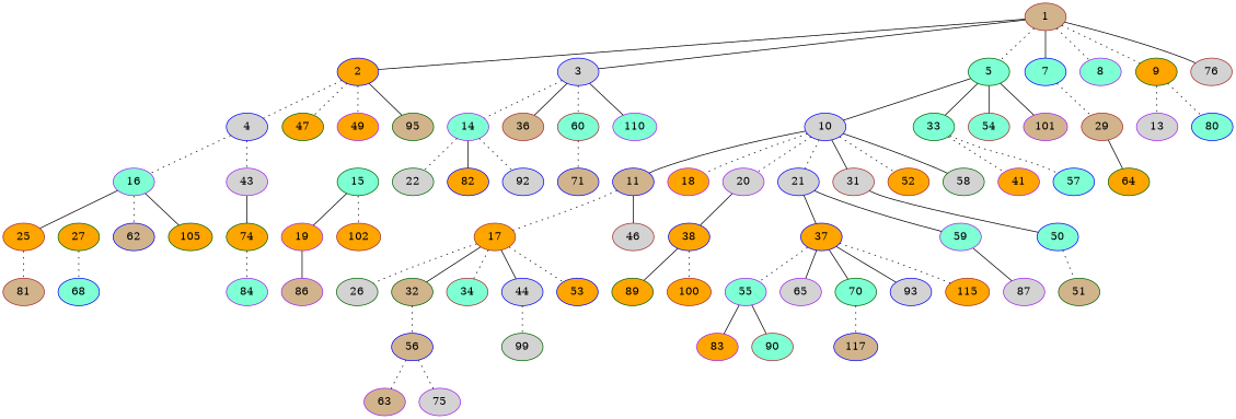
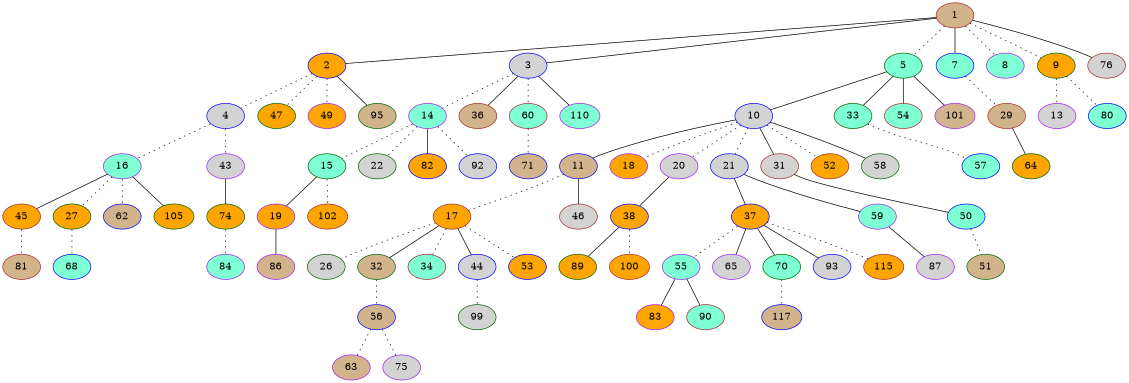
  graph {
    node [color=blue fillcolor=orange style=filled]
    edge [style=dotted]
    1 [color=brown fillcolor=tan super="+61"]
    2 [super="+6"]
    3 [fillcolor=lightgrey super="+98"]
    5 [color=darkgreen fillcolor=aquamarine super="+24"]
    7 [fillcolor=aquamarine super="+28"]
    8 [color=purple fillcolor=aquamarine]
    9 [color=darkgreen super="+42"]
    76 [color=brown fillcolor=lightgrey]
    4 [fillcolor=lightgrey super="+85"]
    47 [color=darkgreen]
    49 [color=purple]
    95 [color=darkgreen fillcolor=tan]
    14 [color=purple fillcolor=aquamarine super="+72"]
    36 [color=brown fillcolor=tan]
    60 [color=brown fillcolor=aquamarine super="+69"]
    110 [color=purple fillcolor=aquamarine]
    10 [fillcolor=lightgrey super="+12"]
    33 [color=darkgreen fillcolor=aquamarine super="+111"]
    54 [color=brown fillcolor=aquamarine]
    101 [color=purple fillcolor=tan]
    29 [color=brown fillcolor=tan super="+30"]
    13 [color=purple fillcolor=lightgrey super="+108"]
    80 [fillcolor=aquamarine]
    16 [color=purple fillcolor=aquamarine super="+40"]
    43 [color=purple fillcolor=lightgrey super="+73"]
    15 [color=darkgreen fillcolor=aquamarine]
    22 [color=darkgreen fillcolor=lightgrey]
    82 [super="+88"]
    92 [fillcolor=lightgrey]
    71 [fillcolor=tan]
-   25 [color=brown super="+79"]
+   25 [color=brown super="+79" label=45]
    27 [color=darkgreen super="+78"]
    62 [fillcolor=tan super="+113"]
    105 [color=darkgreen]
    74 [color=darkgreen]
    11 [fillcolor=tan super="+48"]
    18 [color=purple]
    20 [color=purple fillcolor=lightgrey super="+39"]
    21 [fillcolor=lightgrey]
    31 [color=brown fillcolor=lightgrey super="+45"]
    52 [color=brown super="+104"]
    58 [color=darkgreen fillcolor=lightgrey super="+66"]
-   41 [color=purple super="+96"]
    57 [fillcolor=aquamarine super="+91"]
    64 [color=darkgreen]
    17 [color=brown super="+23"]
    46 [color=brown fillcolor=lightgrey]
    38 [super="+94"]
    37 [super="+77"]
    59 [color=purple fillcolor=aquamarine super="+103"]
    50 [fillcolor=aquamarine super="+97"]
    26 [color=darkgreen fillcolor=lightgrey]
    32 [color=darkgreen fillcolor=tan]
    34 [color=brown fillcolor=aquamarine]
    44 [fillcolor=lightgrey super="+67"]
    53 [super="+107"]
    19 [color=purple super="+35"]
    102 [color=brown]
    86 [color=purple fillcolor=tan]
    81 [color=brown fillcolor=tan]
    68 [fillcolor=aquamarine]
    56 [fillcolor=tan super="+106"]
    99 [color=darkgreen fillcolor=lightgrey]
    89 [color=darkgreen]
    100 [color=brown super="+112"]
    55 [color=purple fillcolor=aquamarine]
    65 [color=purple fillcolor=lightgrey]
    70 [color=darkgreen fillcolor=aquamarine super="+116"]
    93 [fillcolor=lightgrey]
    115 [color=brown]
    87 [color=purple fillcolor=lightgrey]
    51 [color=darkgreen fillcolor=tan]
    63 [color=purple fillcolor=tan super="+114"]
    75 [color=purple fillcolor=lightgrey super="+109"]
    83 [color=purple]
    90 [color=brown fillcolor=aquamarine]
    117 [fillcolor=tan]
    84 [color=purple fillcolor=aquamarine]
    1 -- 2 [style=solid]
    1 -- 3 [style=solid]
    1 -- 5
    1 -- 7 [style=solid]
    1 -- 8
    1 -- 9
    1 -- 76 [style=solid]
    2 -- 4
    2 -- 47
    2 -- 49
    2 -- 95 [style=solid]
    3 -- 14
    3 -- 36 [style=solid]
    3 -- 60
    3 -- 110 [style=solid]
    5 -- 10 [style=solid]
    5 -- 33 [style=solid]
    5 -- 54 [style=solid]
    5 -- 101 [style=solid]
    7 -- 29
    9 -- 13
    9 -- 80
    4 -- 16
    4 -- 43
+   14 -- 15
    14 -- 22
    14 -- 82 [style=solid]
    14 -- 92
    60 -- 71
    10 -- 11 [style=solid]
    10 -- 18
    10 -- 20
    10 -- 21
    10 -- 31 [style=solid]
    10 -- 52
    10 -- 58 [style=solid]
-   33 -- 41
    33 -- 57
    29 -- 64 [style=solid]
    16 -- 25 [style=solid]
+   16 -- 27
    16 -- 62
    16 -- 105 [style=solid]
    43 -- 74 [style=solid]
    15 -- 19 [style=solid]
    15 -- 102
    25 -- 81
    27 -- 68
    74 -- 84
    11 -- 17
    11 -- 46 [style=solid]
    20 -- 38 [style=solid]
    21 -- 37 [style=solid]
    21 -- 59 [style=solid]
    31 -- 50 [style=solid]
    17 -- 26
    17 -- 32 [style=solid]
    17 -- 34
    17 -- 44 [style=solid]
    17 -- 53
    38 -- 89 [style=solid]
    38 -- 100
    37 -- 55
    37 -- 65 [style=solid]
    37 -- 70 [style=solid]
    37 -- 93 [style=solid]
    37 -- 115
    59 -- 87 [style=solid]
    50 -- 51
    32 -- 56
    44 -- 99
    19 -- 86 [style=solid]
    56 -- 63
    56 -- 75
    55 -- 83 [style=solid]
    55 -- 90 [style=solid]
    70 -- 117
  }
